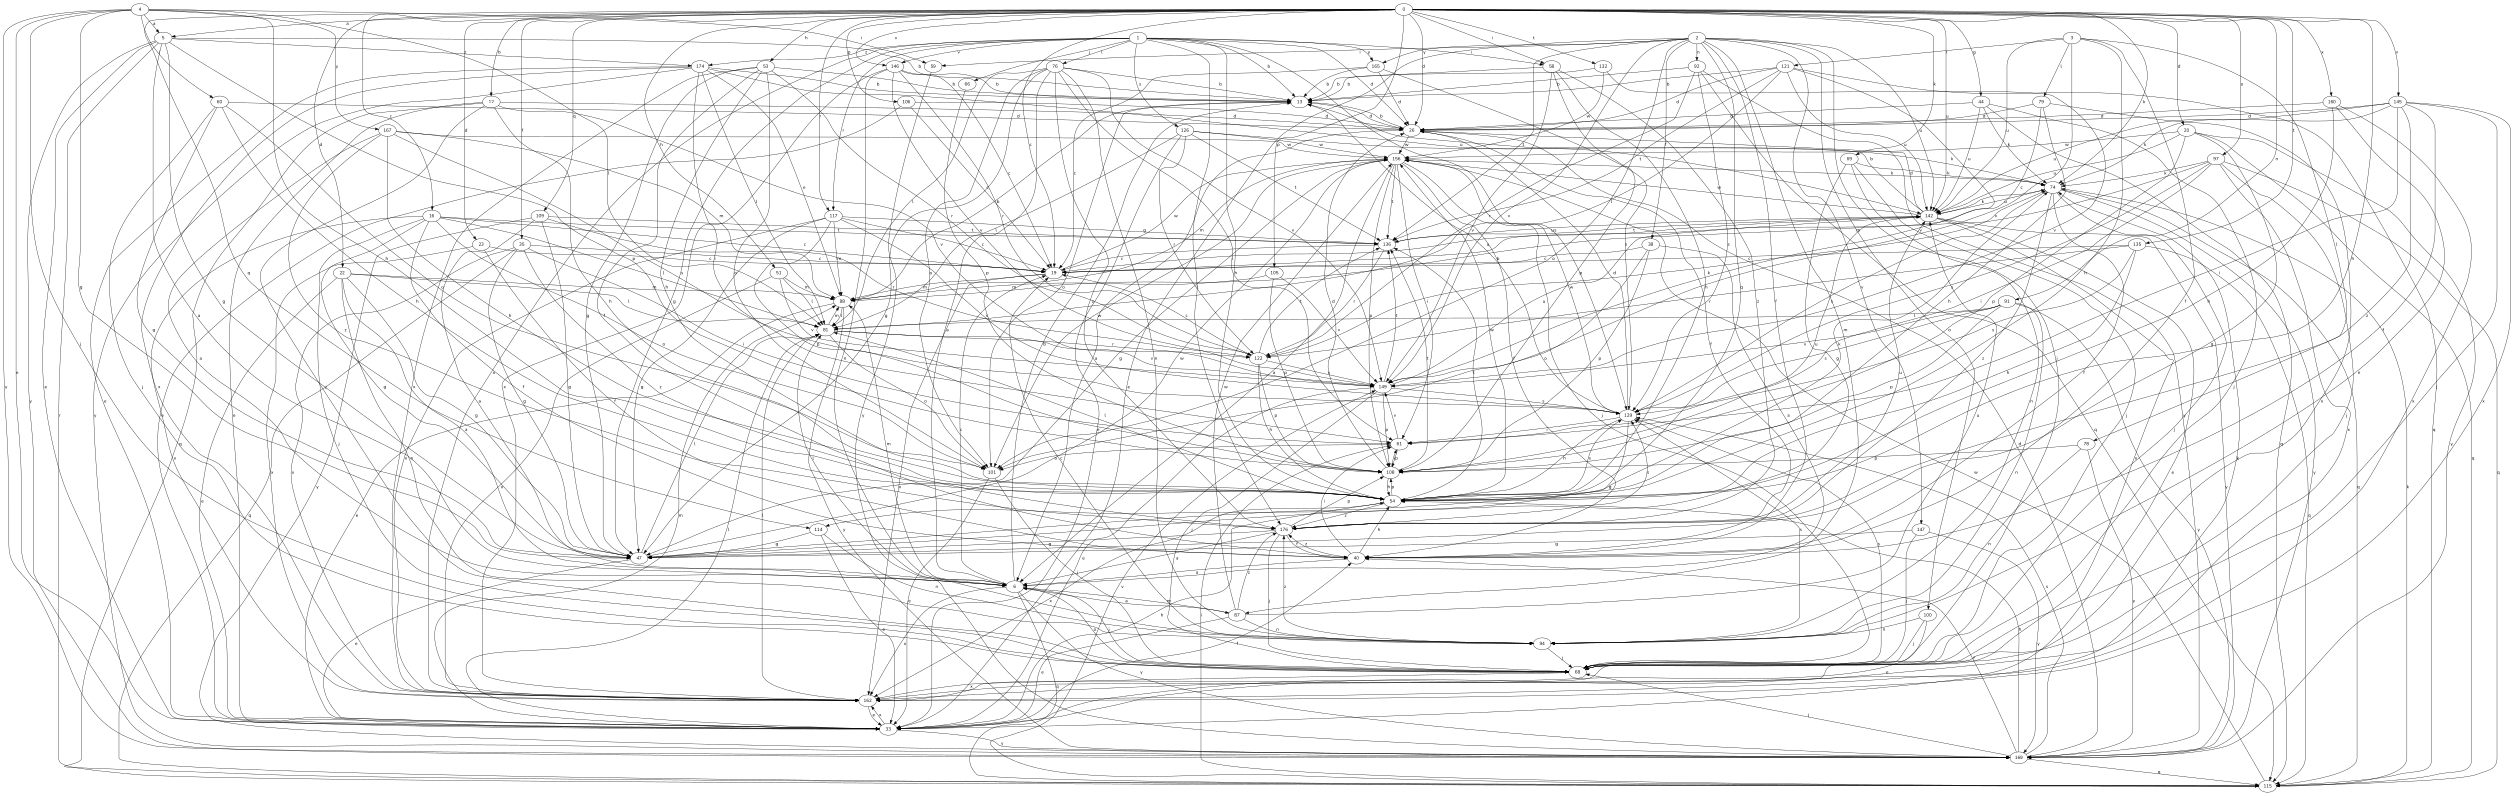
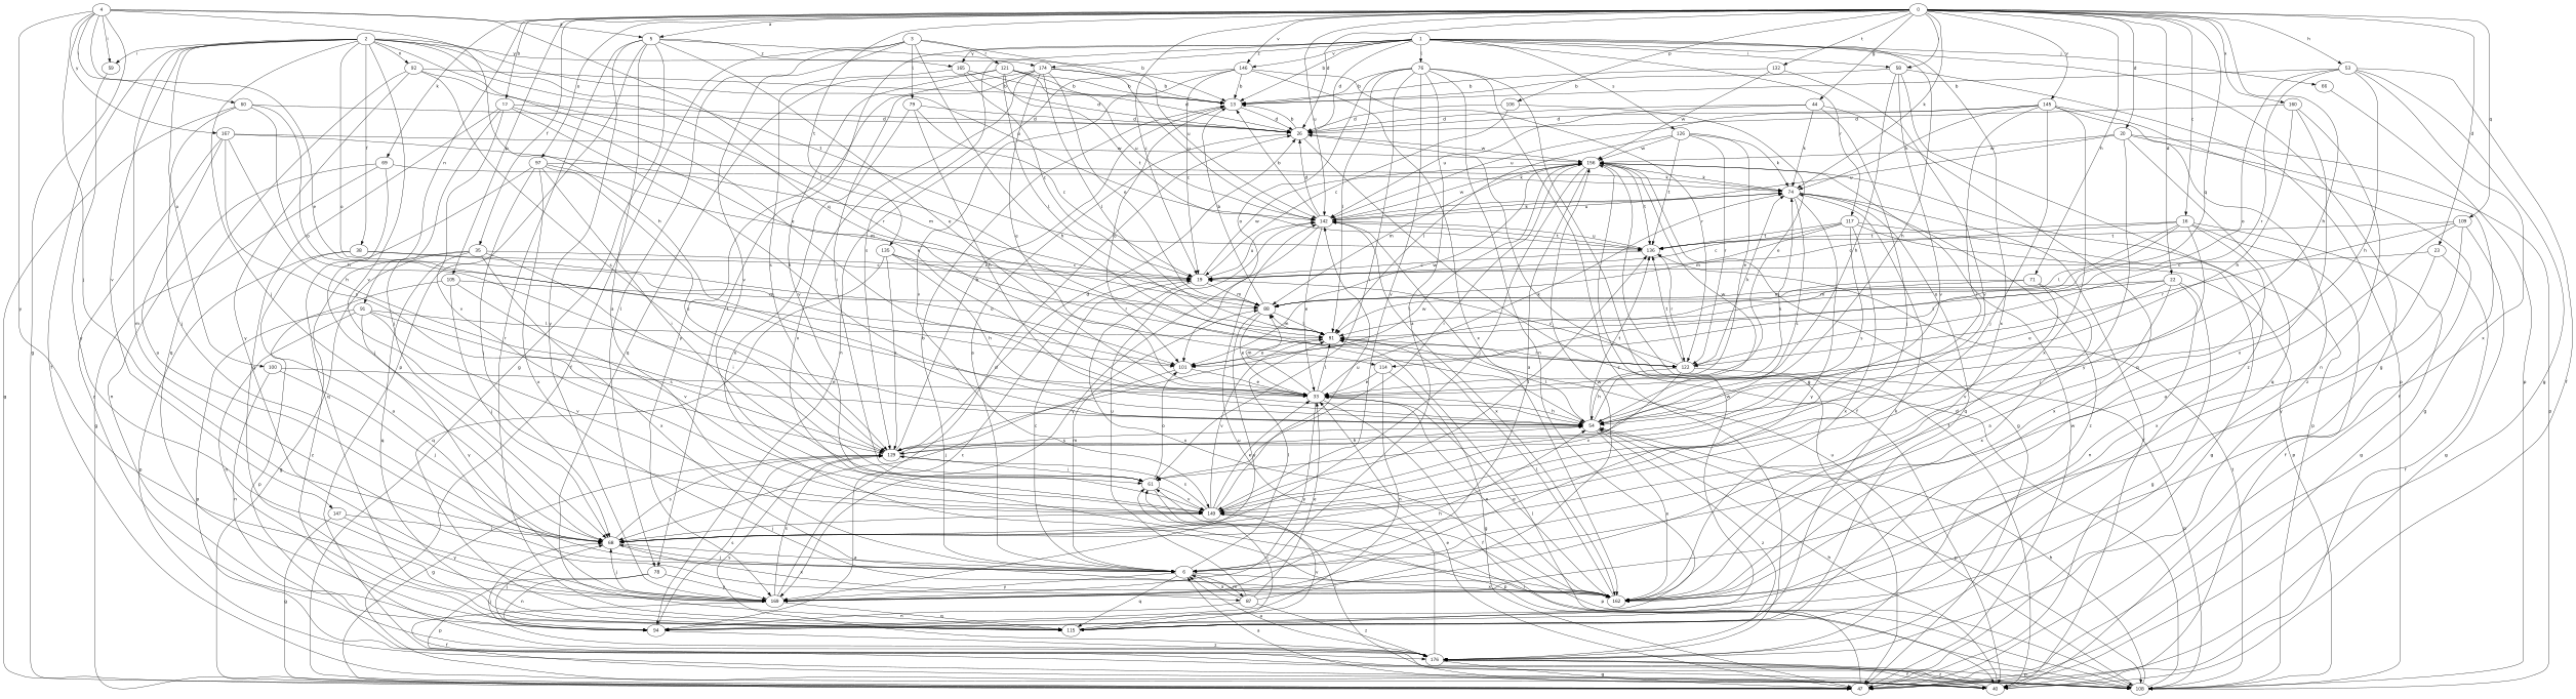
  strict digraph {
    fontname=Nunito
    node [fontname=Nunito]
    edge [fontname=Nunito]
    0
    5
    12
    16
    19
    20
    22
    23
    26
    35
    44
-   51
+   51 [label=71]
    53
    54
    58
    69
    74
    91
    97
    105
    106
    109
    114
    117
    132
    135
    142
    145
    146
    160
    13
    47
    174
    33
    169
    6
    108
    115
    68
    149
    162
    40
    101
    136
    81
    88
    156
    94
    61
    176
    122
    129
    1
    66
    76
    78
    126
    165
    2
    38
    59
    87
    92
    100
    147
    3
    79
    121
    4
    60
    167
    0 -> 5 [label=a]
    0 -> 12 [label=b]
    0 -> 16 [label=c]
    0 -> 19 [label=c]
    0 -> 20 [label=d]
    0 -> 22 [label=d]
    0 -> 23 [label=d]
    0 -> 26 [label=d]
    0 -> 35 [label=f]
    0 -> 44 [label=g]
    0 -> 51 [label=h]
    0 -> 53 [label=h]
    0 -> 54 [label=h]
    0 -> 58 [label=i]
    0 -> 69 [label=k]
    0 -> 74 [label=k]
    0 -> 91 [label=n]
    0 -> 97 [label=o]
    0 -> 105 [label=p]
    0 -> 106 [label=p]
    0 -> 109 [label=q]
    0 -> 114 [label=q]
-   0 -> 117 [label=r]
    0 -> 132 [label=t]
    0 -> 135 [label=t]
    0 -> 142 [label=u]
    0 -> 145 [label=v]
    0 -> 146 [label=v]
    0 -> 160 [label=x]
    5 -> 13 [label=b]
    5 -> 47 [label=g]
    5 -> 174 [label=z]
    5 -> 33 [label=e]
    5 -> 169 [label=y]
    5 -> 6 [label=a]
    5 -> 108 [label=p]
    5 -> 115 [label=r]
    12 -> 26 [label=d]
    12 -> 54 [label=h]
    12 -> 33 [label=e]
    12 -> 115 [label=q]
    12 -> 68 [label=j]
    12 -> 149 [label=v]
    16 -> 19 [label=c]
    16 -> 47 [label=g]
    16 -> 68 [label=j]
    16 -> 162 [label=x]
    16 -> 40 [label=f]
    16 -> 101 [label=o]
    16 -> 136 [label=t]
    16 -> 81 [label=l]
    19 -> 142 [label=u]
    19 -> 162 [label=x]
    19 -> 88 [label=m]
    19 -> 156 [label=w]
    20 -> 142 [label=u]
    20 -> 47 [label=g]
    20 -> 169 [label=y]
    20 -> 108 [label=p]
    20 -> 115 [label=q]
    20 -> 156 [label=w]
    22 -> 47 [label=g]
    22 -> 33 [label=e]
    22 -> 6 [label=a]
    22 -> 81 [label=l]
    22 -> 88 [label=m]
    22 -> 94 [label=n]
    23 -> 19 [label=c]
    23 -> 162 [label=x]
    23 -> 40 [label=f]
    26 -> 13 [label=b]
    26 -> 6 [label=a]
    26 -> 40 [label=f]
    26 -> 156 [label=w]
    35 -> 19 [label=c]
    35 -> 47 [label=g]
    35 -> 115 [label=q]
    35 -> 162 [label=x]
    35 -> 61 [label=i]
    35 -> 176 [label=z]
    44 -> 26 [label=d]
    44 -> 74 [label=k]
    44 -> 142 [label=u]
    44 -> 115 [label=q]
    44 -> 68 [label=j]
    51 -> 149 [label=v]
    51 -> 162 [label=x]
    51 -> 81 [label=l]
    51 -> 88 [label=m]
    53 -> 54 [label=h]
    53 -> 13 [label=b]
    53 -> 47 [label=g]
    53 -> 162 [label=x]
    53 -> 40 [label=f]
    53 -> 101 [label=o]
    53 -> 122 [label=r]
    54 -> 74 [label=k]
    54 -> 108 [label=p]
    54 -> 162 [label=x]
    54 -> 136 [label=t]
    54 -> 81 [label=l]
    54 -> 156 [label=w]
    54 -> 176 [label=z]
    54 -> 129 [label=s]
    58 -> 54 [label=h]
    58 -> 13 [label=b]
    58 -> 108 [label=p]
    58 -> 149 [label=v]
    58 -> 176 [label=z]
    69 -> 74 [label=k]
    69 -> 47 [label=g]
    69 -> 68 [label=j]
    69 -> 94 [label=n]
    74 -> 142 [label=u]
    74 -> 169 [label=y]
    74 -> 115 [label=q]
    74 -> 40 [label=f]
    74 -> 176 [label=z]
    74 -> 129 [label=s]
    91 -> 169 [label=y]
    91 -> 108 [label=p]
    91 -> 149 [label=v]
    91 -> 81 [label=l]
    91 -> 94 [label=n]
    91 -> 129 [label=s]
    97 -> 74 [label=k]
    97 -> 115 [label=q]
    97 -> 68 [label=j]
    97 -> 162 [label=x]
    97 -> 88 [label=m]
    97 -> 61 [label=i]
    97 -> 129 [label=s]
    105 -> 108 [label=p]
-   74 -> 68 [label=j]
+   105 -> 68 [label=j]
    105 -> 149 [label=v]
    105 -> 88 [label=m]
    106 -> 19 [label=c]
    106 -> 26 [label=d]
    106 -> 33 [label=e]
    109 -> 47 [label=g]
    109 -> 169 [label=y]
    109 -> 6 [label=a]
    109 -> 136 [label=t]
    109 -> 122 [label=r]
    114 -> 47 [label=g]
    114 -> 33 [label=e]
    114 -> 94 [label=n]
    117 -> 19 [label=c]
    117 -> 47 [label=g]
    117 -> 108 [label=p]
    117 -> 162 [label=x]
-   117 -> 136 [label=g]
+   117 -> 136 [label=t]
    117 -> 88 [label=m]
    117 -> 129 [label=s]
    132 -> 13 [label=b]
    132 -> 149 [label=v]
    132 -> 156 [label=w]
    135 -> 19 [label=c]
    135 -> 54 [label=h]
    135 -> 115 [label=q]
    135 -> 122 [label=r]
    135 -> 129 [label=s]
    142 -> 26 [label=d]
    142 -> 74 [label=k]
    142 -> 13 [label=b]
    142 -> 33 [label=e]
    142 -> 169 [label=y]
    142 -> 162 [label=x]
    142 -> 136 [label=t]
    142 -> 156 [label=w]
    145 -> 26 [label=d]
    145 -> 74 [label=k]
    145 -> 142 [label=u]
    145 -> 68 [label=j]
    145 -> 162 [label=x]
    145 -> 40 [label=f]
    145 -> 61 [label=i]
    145 -> 176 [label=z]
    146 -> 19 [label=c]
    146 -> 13 [label=b]
    146 -> 149 [label=v]
    146 -> 162 [label=x]
    146 -> 94 [label=n]
    146 -> 122 [label=r]
    160 -> 26 [label=d]
    160 -> 54 [label=h]
    160 -> 162 [label=x]
    160 -> 94 [label=n]
    13 -> 26 [label=d]
    13 -> 101 [label=o]
    47 -> 33 [label=e]
    47 -> 81 [label=l]
    47 -> 156 [label=w]
    174 -> 142 [label=u]
    174 -> 13 [label=b]
    174 -> 33 [label=e]
    174 -> 169 [label=y]
    174 -> 162 [label=x]
    174 -> 81 [label=l]
    174 -> 88 [label=e]
    174 -> 61 [label=i]
    33 -> 54 [label=h]
    33 -> 74 [label=k]
    33 -> 169 [label=y]
    33 -> 162 [label=x]
    33 -> 40 [label=f]
    33 -> 81 [label=l]
    33 -> 88 [label=m]
    169 -> 26 [label=d]
    169 -> 54 [label=h]
    169 -> 115 [label=q]
    169 -> 68 [label=j]
    169 -> 40 [label=f]
    169 -> 129 [label=s]
    6 -> 19 [label=c]
    6 -> 13 [label=b]
    6 -> 169 [label=y]
    6 -> 115 [label=q]
    6 -> 68 [label=j]
    6 -> 162 [label=x]
    6 -> 81 [label=l]
    6 -> 88 [label=m]
    6 -> 87 [label=m]
    108 -> 26 [label=d]
    108 -> 54 [label=h]
    108 -> 142 [label=u]
    108 -> 136 [label=t]
    108 -> 61 [label=i]
    115 -> 74 [label=k]
    115 -> 149 [label=v]
    115 -> 156 [label=w]
    115 -> 61 [label=i]
    68 -> 6 [label=a]
    68 -> 162 [label=x]
    68 -> 129 [label=s]
    149 -> 142 [label=u]
    149 -> 33 [label=e]
    149 -> 108 [label=p]
    149 -> 68 [label=j]
    149 -> 136 [label=t]
    149 -> 129 [label=s]
    162 -> 33 [label=e]
    162 -> 81 [label=l]
    40 -> 54 [label=h]
    40 -> 6 [label=a]
    40 -> 61 [label=i]
    40 -> 176 [label=z]
    101 -> 33 [label=e]
    101 -> 68 [label=j]
    136 -> 19 [label=c]
    136 -> 142 [label=u]
    136 -> 122 [label=r]
-   81 -> 149 [label=v]
+   149 -> 81 [label=v]
    81 -> 101 [label=o]
    81 -> 88 [label=m]
    81 -> 122 [label=r]
    88 -> 13 [label=b]
    88 -> 33 [label=e]
    88 -> 169 [label=y]
    88 -> 81 [label=l]
    156 -> 74 [label=k]
    156 -> 47 [label=g]
    156 -> 6 [label=a]
    156 -> 108 [label=p]
    156 -> 68 [label=j]
    156 -> 40 [label=f]
    156 -> 101 [label=w]
    156 -> 136 [label=t]
    156 -> 88 [label=m]
    156 -> 61 [label=i]
    94 -> 19 [label=c]
    94 -> 68 [label=j]
    94 -> 176 [label=z]
    94 -> 129 [label=s]
    61 -> 108 [label=p]
    61 -> 149 [label=v]
    61 -> 101 [label=o]
    176 -> 142 [label=u]
    176 -> 47 [label=g]
    176 -> 6 [label=a]
    176 -> 108 [label=p]
    176 -> 68 [label=j]
    176 -> 40 [label=f]
    176 -> 129 [label=s]
    122 -> 19 [label=c]
    122 -> 54 [label=h]
    122 -> 74 [label=k]
    122 -> 108 [label=p]
    122 -> 149 [label=v]
    122 -> 136 [label=t]
    129 -> 26 [label=d]
    129 -> 54 [label=h]
    129 -> 13 [label=b]
    129 -> 47 [label=g]
    129 -> 156 [label=w]
    129 -> 61 [label=i]
    1 -> 26 [label=d]
    1 -> 54 [label=h]
    1 -> 58 [label=i]
    1 -> 117 [label=r]
    1 -> 146 [label=v]
    1 -> 13 [label=b]
    1 -> 47 [label=g]
    1 -> 174 [label=z]
    1 -> 162 [label=x]
    1 -> 129 [label=s]
    1 -> 66 [label=j]
    1 -> 76 [label=l]
-   1 -> 176 [label=l]
+   1 -> 78 [label=l]
    1 -> 126 [label=s]
    1 -> 165 [label=y]
    66 -> 108 [label=p]
    76 -> 13 [label=b]
    76 -> 47 [label=g]
    76 -> 6 [label=a]
    76 -> 149 [label=v]
    76 -> 101 [label=o]
    76 -> 81 [label=l]
    76 -> 94 [label=n]
    76 -> 61 [label=i]
    76 -> 176 [label=z]
    78 -> 169 [label=y]
    78 -> 108 [label=p]
    78 -> 94 [label=n]
    126 -> 74 [label=k]
    126 -> 33 [label=e]
    126 -> 136 [label=t]
    126 -> 81 [label=l]
    126 -> 156 [label=w]
    126 -> 122 [label=r]
    165 -> 19 [label=c]
    165 -> 26 [label=d]
    165 -> 13 [label=b]
    165 -> 129 [label=s]
    2 -> 114 [label=q]
    2 -> 142 [label=u]
    2 -> 33 [label=e]
    2 -> 68 [label=j]
    2 -> 149 [label=v]
    2 -> 40 [label=f]
    2 -> 101 [label=o]
    2 -> 136 [label=t]
    2 -> 165 [label=y]
    2 -> 38 [label=f]
    2 -> 59 [label=i]
    2 -> 87 [label=m]
    2 -> 92 [label=n]
    2 -> 100 [label=o]
    2 -> 147 [label=v]
    38 -> 19 [label=c]
    38 -> 6 [label=a]
    38 -> 108 [label=p]
    38 -> 101 [label=o]
    59 -> 169 [label=y]
    87 -> 142 [label=u]
    87 -> 33 [label=e]
    87 -> 6 [label=a]
    87 -> 156 [label=w]
    87 -> 94 [label=n]
    87 -> 176 [label=z]
    92 -> 13 [label=b]
    92 -> 169 [label=y]
    92 -> 115 [label=q]
    92 -> 122 [label=r]
    92 -> 129 [label=s]
    100 -> 33 [label=e]
    100 -> 68 [label=j]
    100 -> 94 [label=n]
    147 -> 47 [label=g]
    147 -> 169 [label=y]
    147 -> 68 [label=j]
    3 -> 54 [label=h]
    3 -> 142 [label=u]
    3 -> 149 [label=v]
    3 -> 40 [label=f]
    3 -> 78 [label=l]
    3 -> 79 [label=l]
    3 -> 121 [label=r]
    79 -> 19 [label=c]
    79 -> 26 [label=d]
    79 -> 54 [label=h]
    79 -> 162 [label=x]
    121 -> 26 [label=d]
    121 -> 142 [label=u]
    121 -> 13 [label=b]
    121 -> 115 [label=q]
    121 -> 149 [label=v]
    121 -> 136 [label=t]
    121 -> 81 [label=l]
    4 -> 5 [label=a]
    4 -> 54 [label=h]
    4 -> 47 [label=g]
    4 -> 33 [label=e]
    4 -> 169 [label=y]
    4 -> 68 [label=j]
    4 -> 81 [label=l]
    4 -> 59 [label=i]
    4 -> 60 [label=i]
    4 -> 167 [label=y]
    60 -> 26 [label=d]
    60 -> 54 [label=h]
    60 -> 47 [label=g]
    60 -> 68 [label=j]
    60 -> 101 [label=o]
    167 -> 54 [label=h]
    167 -> 6 [label=a]
    167 -> 88 [label=m]
    167 -> 156 [label=w]
    167 -> 176 [label=z]
    167 -> 129 [label=s]
  }
